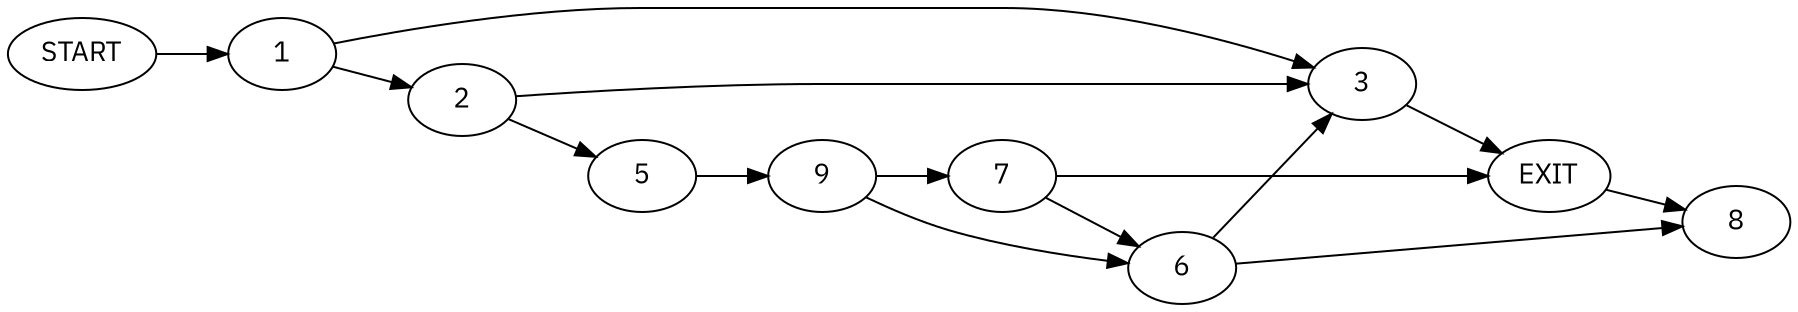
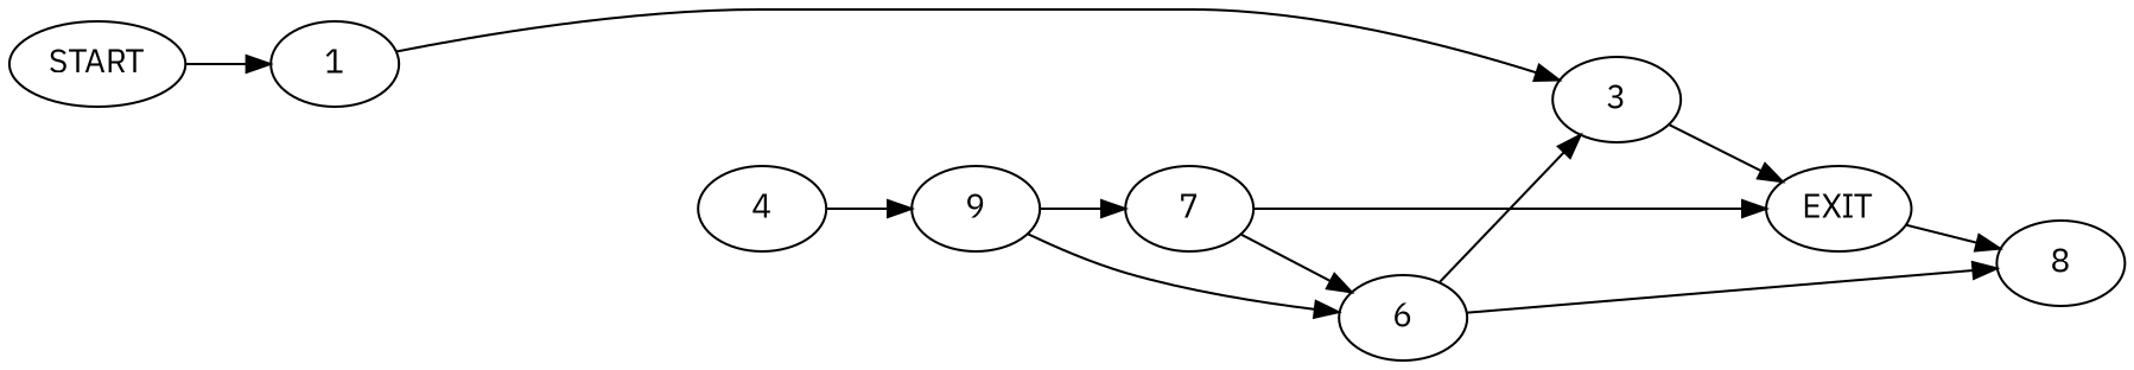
  digraph {
    fontname="IBM Plex Sans"
    rankdir=LR
    node [fontname="IBM Plex Sans"]
    edge [fontname="IBM Plex Sans"]
    n1 [label=START]
    1
-   2
    3
    n5 [label=EXIT]
    8
-   4 [label=5]
+   4
    n8 [label=9]
    6
    7
    n1 -> 1
-   1 -> 2
    1 -> 3
-   2 -> 3
-   2 -> 4
    3 -> n5
    n5 -> 8
    4 -> n8
    n8 -> 6
    n8 -> 7
    6 -> 3
    6 -> 8
    7 -> n5
    7 -> 6
  }
